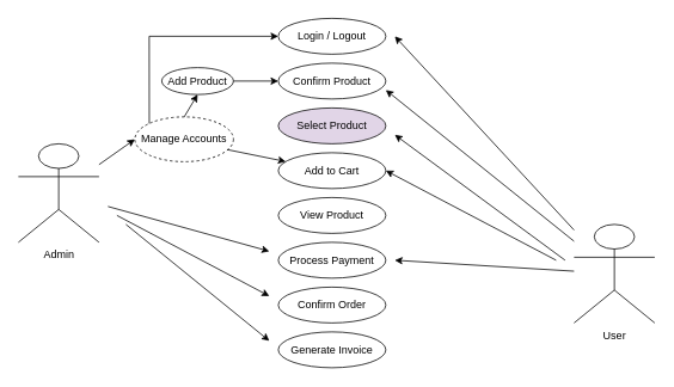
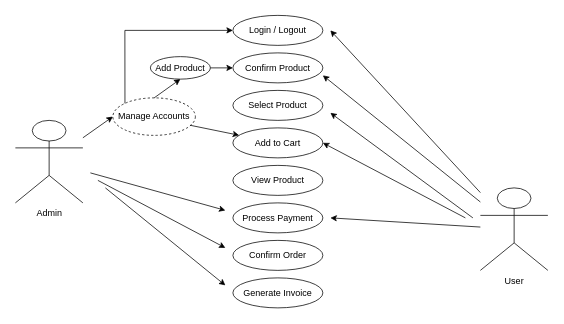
  <mxCell id="0" />
  <mxCell id="1" parent="0" />
  <mxCell id="2" value="Login / Logout" style="ellipse;whiteSpace=wrap;html=1;labelBackgroundColor=none;" vertex="1" parent="1"><mxGeometry x="310" y="20" width="120" height="40" as="geometry" /></mxCell>
  <mxCell id="3" value="Admin" style="shape=umlActor;verticalLabelPosition=bottom;verticalAlign=top;outlineConnect=0;html=1;" vertex="1" parent="1"><mxGeometry x="20" y="160" width="90" height="110" as="geometry" /></mxCell>
  <mxCell id="4" value="Confirm Product" style="ellipse;whiteSpace=wrap;html=1;labelBackgroundColor=none;" vertex="1" parent="1"><mxGeometry x="310" y="70" width="120" height="40" as="geometry" /></mxCell>
- <mxCell id="5" value="Select Product" style="ellipse;whiteSpace=wrap;html=1;labelBackgroundColor=none;fillColor=#e1d5e7;" vertex="1" parent="1"><mxGeometry x="310" y="120" width="120" height="40" as="geometry" /></mxCell>
+ <mxCell id="5" value="Select Product" style="ellipse;whiteSpace=wrap;html=1;labelBackgroundColor=none;" vertex="1" parent="1"><mxGeometry x="310" y="120" width="120" height="40" as="geometry" /></mxCell>
  <mxCell id="6" value="Add to Cart" style="ellipse;whiteSpace=wrap;html=1;labelBackgroundColor=none;" vertex="1" parent="1"><mxGeometry x="310" y="170" width="120" height="40" as="geometry" /></mxCell>
  <mxCell id="7" value="View Product" style="ellipse;whiteSpace=wrap;html=1;labelBackgroundColor=none;" vertex="1" parent="1"><mxGeometry x="310" y="220" width="120" height="40" as="geometry" /></mxCell>
  <mxCell id="8" value="" style="endArrow=classic;html=1;rounded=0;" edge="1" parent="1"><mxGeometry width="50" height="50" relative="1" as="geometry"><mxPoint x="120" y="230" as="sourcePoint" /><mxPoint x="300" y="280" as="targetPoint" /></mxGeometry></mxCell>
  <mxCell id="9" value="" style="endArrow=classic;html=1;rounded=0;" edge="1" parent="1" source="11"><mxGeometry width="50" height="50" relative="1" as="geometry"><mxPoint x="140" y="240" as="sourcePoint" /><mxPoint x="440" y="40" as="targetPoint" /></mxGeometry></mxCell>
  <mxCell id="10" value="" style="endArrow=classic;html=1;rounded=0;" edge="1" parent="1" source="11"><mxGeometry width="50" height="50" relative="1" as="geometry"><mxPoint x="630" y="320" as="sourcePoint" /><mxPoint x="440" y="290" as="targetPoint" /></mxGeometry></mxCell>
  <mxCell id="11" value="&lt;div&gt;&lt;div&gt;User&lt;/div&gt;&lt;/div&gt;" style="shape=umlActor;verticalLabelPosition=bottom;verticalAlign=top;html=1;outlineConnect=0;labelBackgroundColor=none;" vertex="1" parent="1"><mxGeometry x="640" y="250" width="90" height="110" as="geometry" /></mxCell>
  <mxCell id="12" value="" style="endArrow=classic;html=1;rounded=0;entryX=1;entryY=0.75;entryDx=0;entryDy=0;entryPerimeter=0;" edge="1" parent="1" source="11" target="4"><mxGeometry width="50" height="50" relative="1" as="geometry"><mxPoint x="670" y="87" as="sourcePoint" /><mxPoint x="440" y="100" as="targetPoint" /></mxGeometry></mxCell>
  <mxCell id="13" value="" style="endArrow=classic;html=1;rounded=0;" edge="1" parent="1"><mxGeometry width="50" height="50" relative="1" as="geometry"><mxPoint x="630" y="290" as="sourcePoint" /><mxPoint x="440" y="150" as="targetPoint" /></mxGeometry></mxCell>
  <mxCell id="14" value="" style="endArrow=classic;html=1;rounded=0;entryX=1;entryY=0.5;entryDx=0;entryDy=0;" edge="1" parent="1" target="6"><mxGeometry width="50" height="50" relative="1" as="geometry"><mxPoint x="620" y="290" as="sourcePoint" /><mxPoint x="440" y="200" as="targetPoint" /></mxGeometry></mxCell>
  <mxCell id="15" value="Manage Accounts" style="ellipse;whiteSpace=wrap;html=1;dashed=1;" vertex="1" parent="1"><mxGeometry x="150" y="130" width="110" height="50" as="geometry" /></mxCell>
  <mxCell id="16" value="" style="endArrow=classic;html=1;rounded=0;entryX=0;entryY=0.5;entryDx=0;entryDy=0;" edge="1" parent="1" source="3" target="15"><mxGeometry width="50" height="50" relative="1" as="geometry"><mxPoint x="430" y="230" as="sourcePoint" /><mxPoint x="480" y="180" as="targetPoint" /></mxGeometry></mxCell>
  <mxCell id="17" value="" style="endArrow=classic;html=1;rounded=0;entryX=0;entryY=0.5;entryDx=0;entryDy=0;exitX=0;exitY=0;exitDx=0;exitDy=0;" edge="1" parent="1" source="15" target="2"><mxGeometry width="50" height="50" relative="1" as="geometry"><mxPoint x="160" y="230" as="sourcePoint" /><mxPoint x="310" y="250" as="targetPoint" /><Array as="points"><mxPoint x="166" y="40" /></Array></mxGeometry></mxCell>
  <mxCell id="18" value="" style="endArrow=classic;html=1;rounded=0;exitX=0.936;exitY=0.73;exitDx=0;exitDy=0;exitPerimeter=0;" edge="1" parent="1" source="15" target="6"><mxGeometry width="50" height="50" relative="1" as="geometry"><mxPoint x="270" y="165" as="sourcePoint" /><mxPoint x="320" y="150" as="targetPoint" /></mxGeometry></mxCell>
  <mxCell id="19" value="Process Payment" style="ellipse;whiteSpace=wrap;html=1;labelBackgroundColor=none;" vertex="1" parent="1"><mxGeometry x="310" y="270" width="120" height="40" as="geometry" /></mxCell>
  <mxCell id="20" value="Confirm Order" style="ellipse;whiteSpace=wrap;html=1;labelBackgroundColor=none;" vertex="1" parent="1"><mxGeometry x="310" y="320" width="120" height="40" as="geometry" /></mxCell>
  <mxCell id="21" value="Generate Invoice" style="ellipse;whiteSpace=wrap;html=1;labelBackgroundColor=none;" vertex="1" parent="1"><mxGeometry x="310" y="370" width="120" height="40" as="geometry" /></mxCell>
- <mxCell id="22" value="Add Product" style="ellipse;whiteSpace=wrap;html=1;" vertex="1" parent="1"><mxGeometry x="180" y="75" width="80" height="30" as="geometry" /></mxCell>
+ <mxCell id="22" value="Add Product" style="ellipse;whiteSpace=wrap;html=1;" vertex="1" parent="1"><mxGeometry x="200" y="75" width="80" height="30" as="geometry" /></mxCell>
  <mxCell id="23" value="" style="endArrow=classic;html=1;rounded=0;entryX=0;entryY=0.5;entryDx=0;entryDy=0;exitX=1;exitY=0.5;exitDx=0;exitDy=0;" edge="1" parent="1" source="22" target="4"><mxGeometry width="50" height="50" relative="1" as="geometry"><mxPoint x="350" y="230" as="sourcePoint" /><mxPoint x="400" y="180" as="targetPoint" /></mxGeometry></mxCell>
  <mxCell id="24" value="" style="endArrow=classic;html=1;rounded=0;entryX=0.5;entryY=1;entryDx=0;entryDy=0;exitX=0.5;exitY=0;exitDx=0;exitDy=0;" edge="1" parent="1" source="15" target="22"><mxGeometry width="50" height="50" relative="1" as="geometry"><mxPoint x="290" y="100" as="sourcePoint" /><mxPoint x="320" y="100" as="targetPoint" /></mxGeometry></mxCell>
  <mxCell id="25" value="" style="endArrow=classic;html=1;rounded=0;" edge="1" parent="1"><mxGeometry width="50" height="50" relative="1" as="geometry"><mxPoint x="130" y="240" as="sourcePoint" /><mxPoint x="300" y="330" as="targetPoint" /></mxGeometry></mxCell>
  <mxCell id="26" value="" style="endArrow=classic;html=1;rounded=0;" edge="1" parent="1"><mxGeometry width="50" height="50" relative="1" as="geometry"><mxPoint x="140" y="250" as="sourcePoint" /><mxPoint x="300" y="380" as="targetPoint" /></mxGeometry></mxCell>
